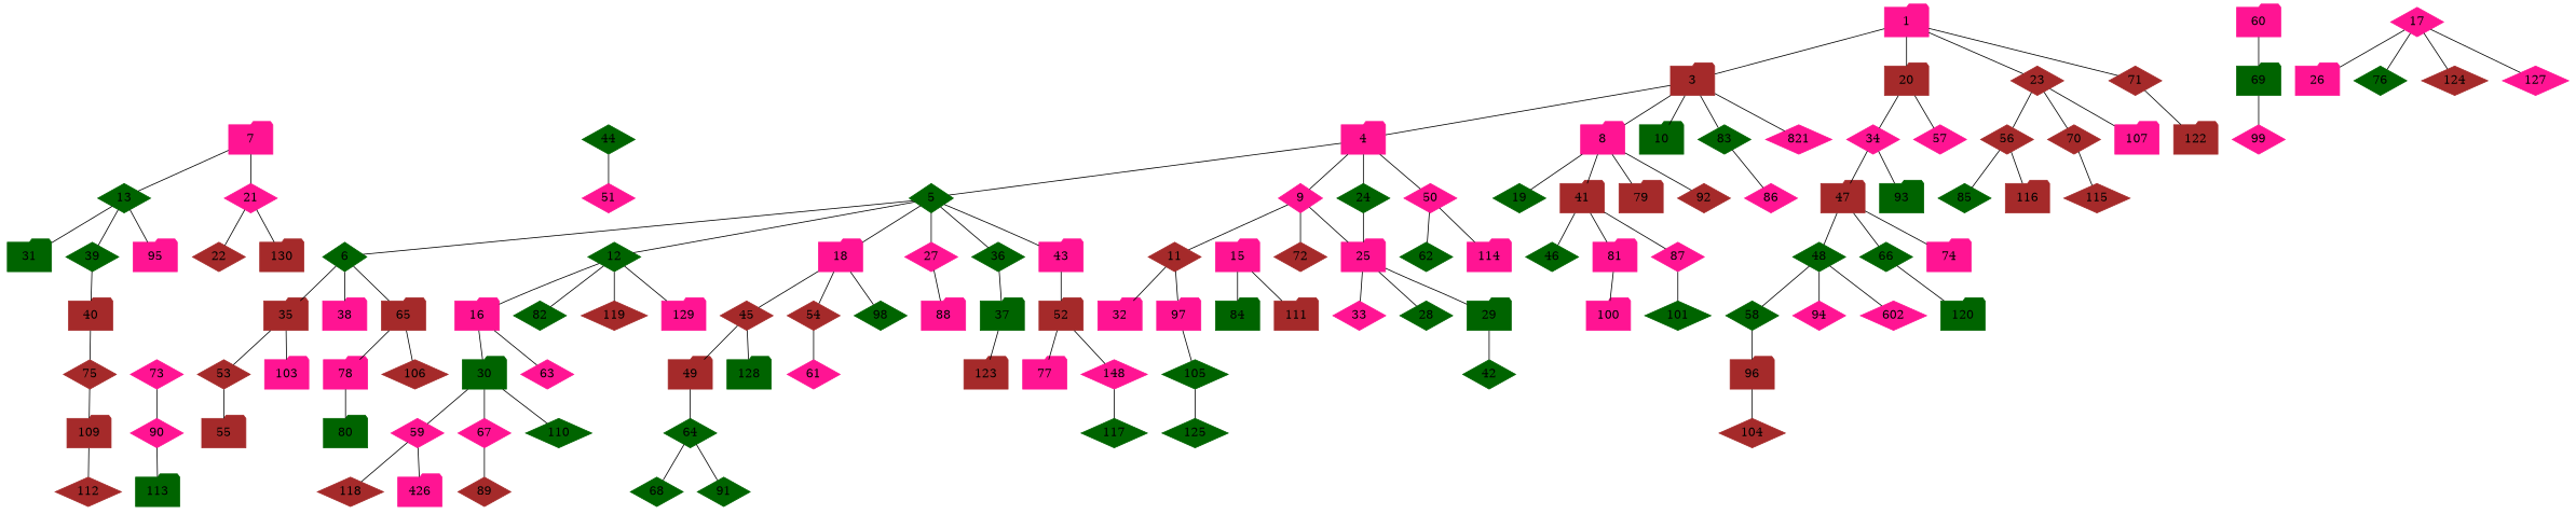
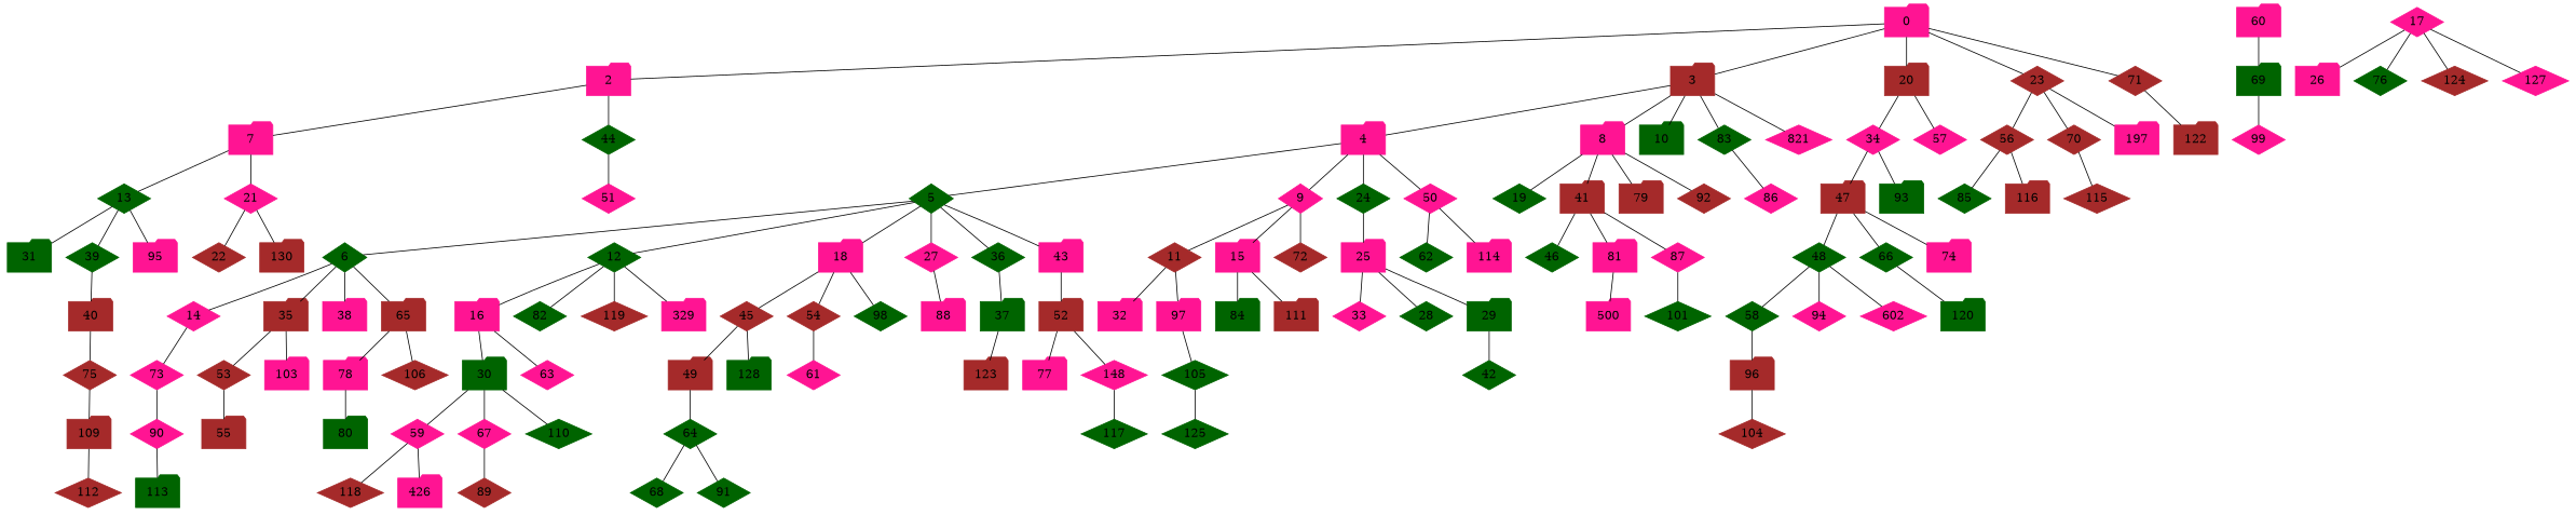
  graph {
    node [color=deeppink shape=diamond style=filled]
-   1 [shape=folder]
+   1 [shape=folder label=0]
+   2 [shape=folder]
    3 [color=brown shape=folder]
    20 [color=brown shape=folder]
    23 [color=brown]
    71 [color=brown]
    7 [shape=folder]
    44 [color=darkgreen]
    4 [shape=folder]
    8 [shape=folder]
    10 [color=darkgreen shape=folder]
    83 [color=darkgreen]
    n13 [label=821]
    34
    57
    56 [color=brown]
    70 [color=brown]
-   107 [shape=folder]
+   107 [shape=folder label=197]
    122 [color=brown shape=folder]
    13 [color=darkgreen]
    21
    51
    5 [color=darkgreen]
    9
    24 [color=darkgreen]
    50
    19 [color=darkgreen]
    41 [color=brown shape=folder]
    79 [color=brown shape=folder]
    92 [color=brown]
    86
    6 [color=darkgreen]
    12 [color=darkgreen]
    18 [shape=folder]
    27
    36 [color=darkgreen]
    43 [shape=folder]
    11 [color=brown]
    15 [shape=folder]
    72 [color=brown]
    25 [shape=folder]
    62 [color=darkgreen]
    114 [shape=folder]
+   14
    35 [color=brown shape=folder]
    38 [shape=folder]
    65 [color=brown shape=folder]
    16 [shape=folder]
    82 [color=darkgreen]
    119 [color=brown]
-   129 [shape=folder]
+   129 [shape=folder label=329]
    45 [color=brown]
    54 [color=brown]
    98 [color=darkgreen]
    88 [shape=folder]
    37 [color=darkgreen shape=folder]
    52 [color=brown shape=folder]
    73
    53 [color=brown]
    103 [shape=folder]
    78 [shape=folder]
    106 [color=brown]
    31 [color=darkgreen shape=folder]
    39 [color=darkgreen]
    95 [shape=folder]
    22 [color=brown]
    130 [color=brown shape=folder]
    60 [shape=folder]
    69 [color=darkgreen shape=folder]
    46 [color=darkgreen]
    81 [shape=folder]
    87
    32 [shape=folder]
    97 [shape=folder]
    84 [color=darkgreen shape=folder]
    111 [color=brown shape=folder]
    105 [color=darkgreen]
    30 [color=darkgreen shape=folder]
    63
    40 [color=brown shape=folder]
    90
    26 [shape=folder]
    17
    76 [color=darkgreen]
    124 [color=brown]
    127
    59
    67
    110 [color=darkgreen]
    49 [color=brown shape=folder]
    128 [color=darkgreen shape=folder]
    61
    47 [color=brown shape=folder]
    93 [color=darkgreen shape=folder]
    85 [color=darkgreen]
    116 [color=brown shape=folder]
    115 [color=brown]
    33
    28 [color=darkgreen]
    29 [color=darkgreen shape=folder]
    42 [color=darkgreen]
    118 [color=brown]
    n103 [label=426 shape=folder]
    89 [color=brown]
    48 [color=darkgreen]
    66 [color=darkgreen]
    74 [shape=folder]
    55 [color=brown shape=folder]
    123 [color=brown shape=folder]
    75 [color=brown]
    109 [color=brown shape=folder]
-   100 [shape=folder]
+   100 [shape=folder label=500]
    101 [color=darkgreen]
    77 [shape=folder]
    n115 [label=148]
    64 [color=darkgreen]
    58 [color=darkgreen]
    94
    n119 [label=602]
    120 [color=darkgreen shape=folder]
    96 [color=brown shape=folder]
    68 [color=darkgreen]
    91 [color=darkgreen]
    117 [color=darkgreen]
    104 [color=brown]
    99
    80 [color=darkgreen shape=folder]
    113 [color=darkgreen shape=folder]
    112 [color=brown]
    125 [color=darkgreen]
+   1 -- 2
    1 -- 3
    1 -- 20
    1 -- 23
    1 -- 71
+   2 -- 7
+   2 -- 44
    3 -- 4
    3 -- 8
    3 -- 10
    3 -- 83
    3 -- n13
    20 -- 34
    20 -- 57
    23 -- 56
    23 -- 70
    23 -- 107
    71 -- 122
    7 -- 13
    7 -- 21
    44 -- 51
    4 -- 5
    4 -- 9
    4 -- 24
    4 -- 50
    8 -- 19
    8 -- 41
    8 -- 79
    8 -- 92
    83 -- 86
    34 -- 47
    34 -- 93
    56 -- 85
    56 -- 116
    70 -- 115
    13 -- 31
    13 -- 39
    13 -- 95
    21 -- 22
    21 -- 130
    5 -- 6
    5 -- 12
    5 -- 18
    5 -- 27
    5 -- 36
    5 -- 43
    9 -- 11
-   9 -- 25
+   9 -- 15
    9 -- 72
    24 -- 25
    50 -- 62
    50 -- 114
    41 -- 46
    41 -- 81
    41 -- 87
+   6 -- 14
    6 -- 35
    6 -- 38
    6 -- 65
    12 -- 16
    12 -- 82
    12 -- 119
    12 -- 129
    18 -- 45
    18 -- 54
    18 -- 98
    27 -- 88
    36 -- 37
    43 -- 52
    11 -- 32
    11 -- 97
    15 -- 84
    15 -- 111
    25 -- 33
    25 -- 28
    25 -- 29
+   14 -- 73
    35 -- 53
    35 -- 103
    65 -- 78
    65 -- 106
    16 -- 30
    16 -- 63
    45 -- 49
    45 -- 128
    54 -- 61
    37 -- 123
    52 -- 77
    52 -- n115
    73 -- 90
    53 -- 55
    78 -- 80
    39 -- 40
    60 -- 69
    69 -- 99
    81 -- 100
    87 -- 101
    97 -- 105
    105 -- 125
    30 -- 59
    30 -- 67
    30 -- 110
    40 -- 75
    90 -- 113
    17 -- 26
    17 -- 76
    17 -- 124
    17 -- 127
    59 -- 118
    59 -- n103
    67 -- 89
    49 -- 64
    47 -- 48
    47 -- 66
    47 -- 74
    29 -- 42
    48 -- 58
    48 -- 94
    48 -- n119
    66 -- 120
    75 -- 109
    109 -- 112
    n115 -- 117
    64 -- 68
    64 -- 91
    58 -- 96
    96 -- 104
  }
